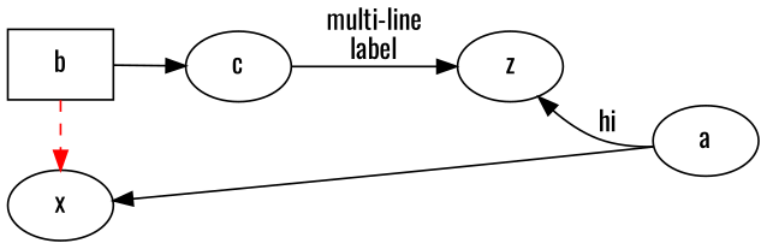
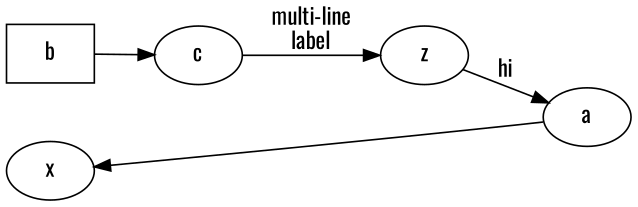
  digraph {
    fontname=Oswald
    rankdir=LR
    node [fontname=Oswald]
    edge [fontname=Oswald]
    b [shape=box]
    x
    c
    a
    z
    subgraph sub_1 {
      rank=same
      b
      x
    }
    subgraph sub_2 {
      rank=same
      b
      x
    }
-   b -> x [color=red style=dashed]
    b -> c
    c -> z [label="multi-line\nlabel"]
    a -> x
-   a -> z [label=hi weight=100]
+   z -> a [label=hi weight=100]
  }
